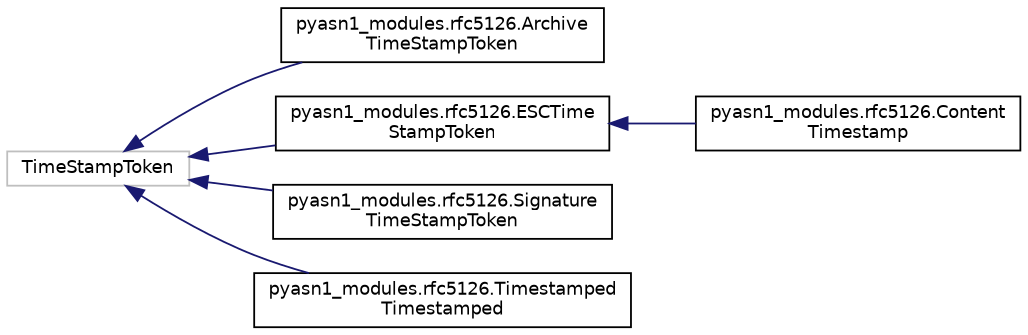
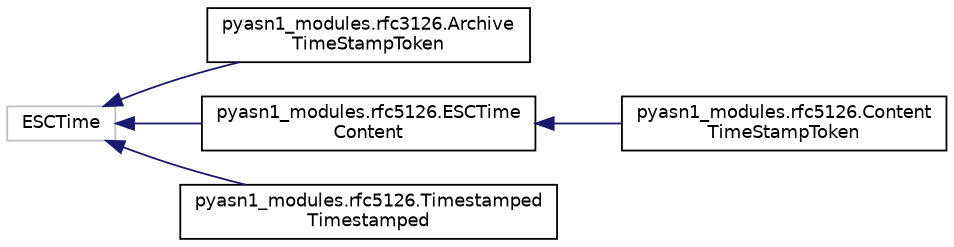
  digraph {
    rankdir=LR
    node [color=black fillcolor=white fontname=Helvetica fontsize=10 shape=record style=filled]
    edge [color=midnightblue dir=back fontname=Helvetica fontsize=10 labelfontname=Helvetica labelfontsize=10 style=solid]
-   n1 [color=grey75 height=0.2 label=TimeStampToken width=0.4]
-   n2 [height=0.2 label="pyasn1_modules.rfc5126.Archive\lTimeStampToken" width=0.4]
-   n3 [height=0.2 label="pyasn1_modules.rfc5126.ESCTime\lStampToken" width=0.4]
-   n4 [height=0.2 label="pyasn1_modules.rfc5126.Signature\lTimeStampToken" width=0.4]
+   n1 [color=grey75 height=0.2 label=ESCTime width=0.4]
+   n2 [height=0.2 label="pyasn1_modules.rfc3126.Archive\lTimeStampToken" width=0.4]
+   n3 [height=0.2 label="pyasn1_modules.rfc5126.ESCTime\lContent" width=0.4]
    n5 [height=0.2 label="pyasn1_modules.rfc5126.Timestamped\lTimestamped" width=0.4]
-   n6 [height=0.2 label="pyasn1_modules.rfc5126.Content\lTimestamp" width=0.4]
+   n6 [height=0.2 label="pyasn1_modules.rfc5126.Content\lTimeStampToken" width=0.4]
    n1 -> n2
    n1 -> n3
-   n1 -> n4
    n1 -> n5
    n3 -> n6
  }
